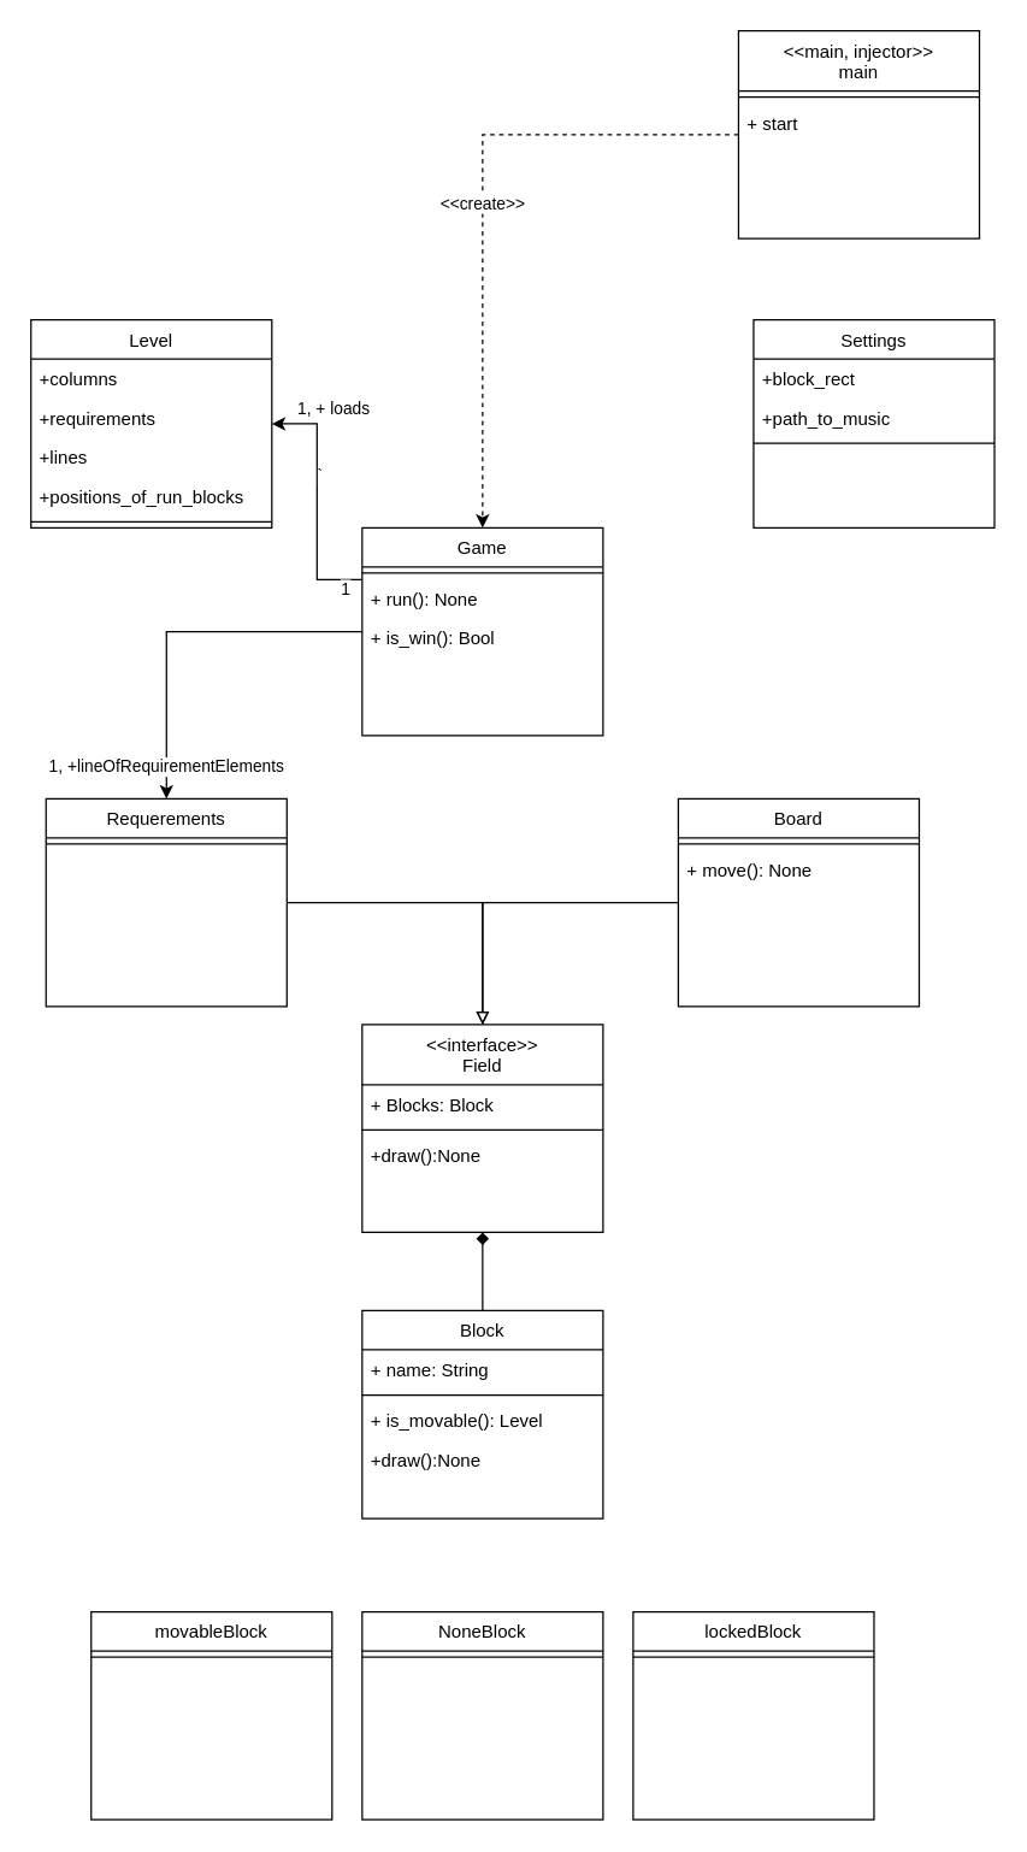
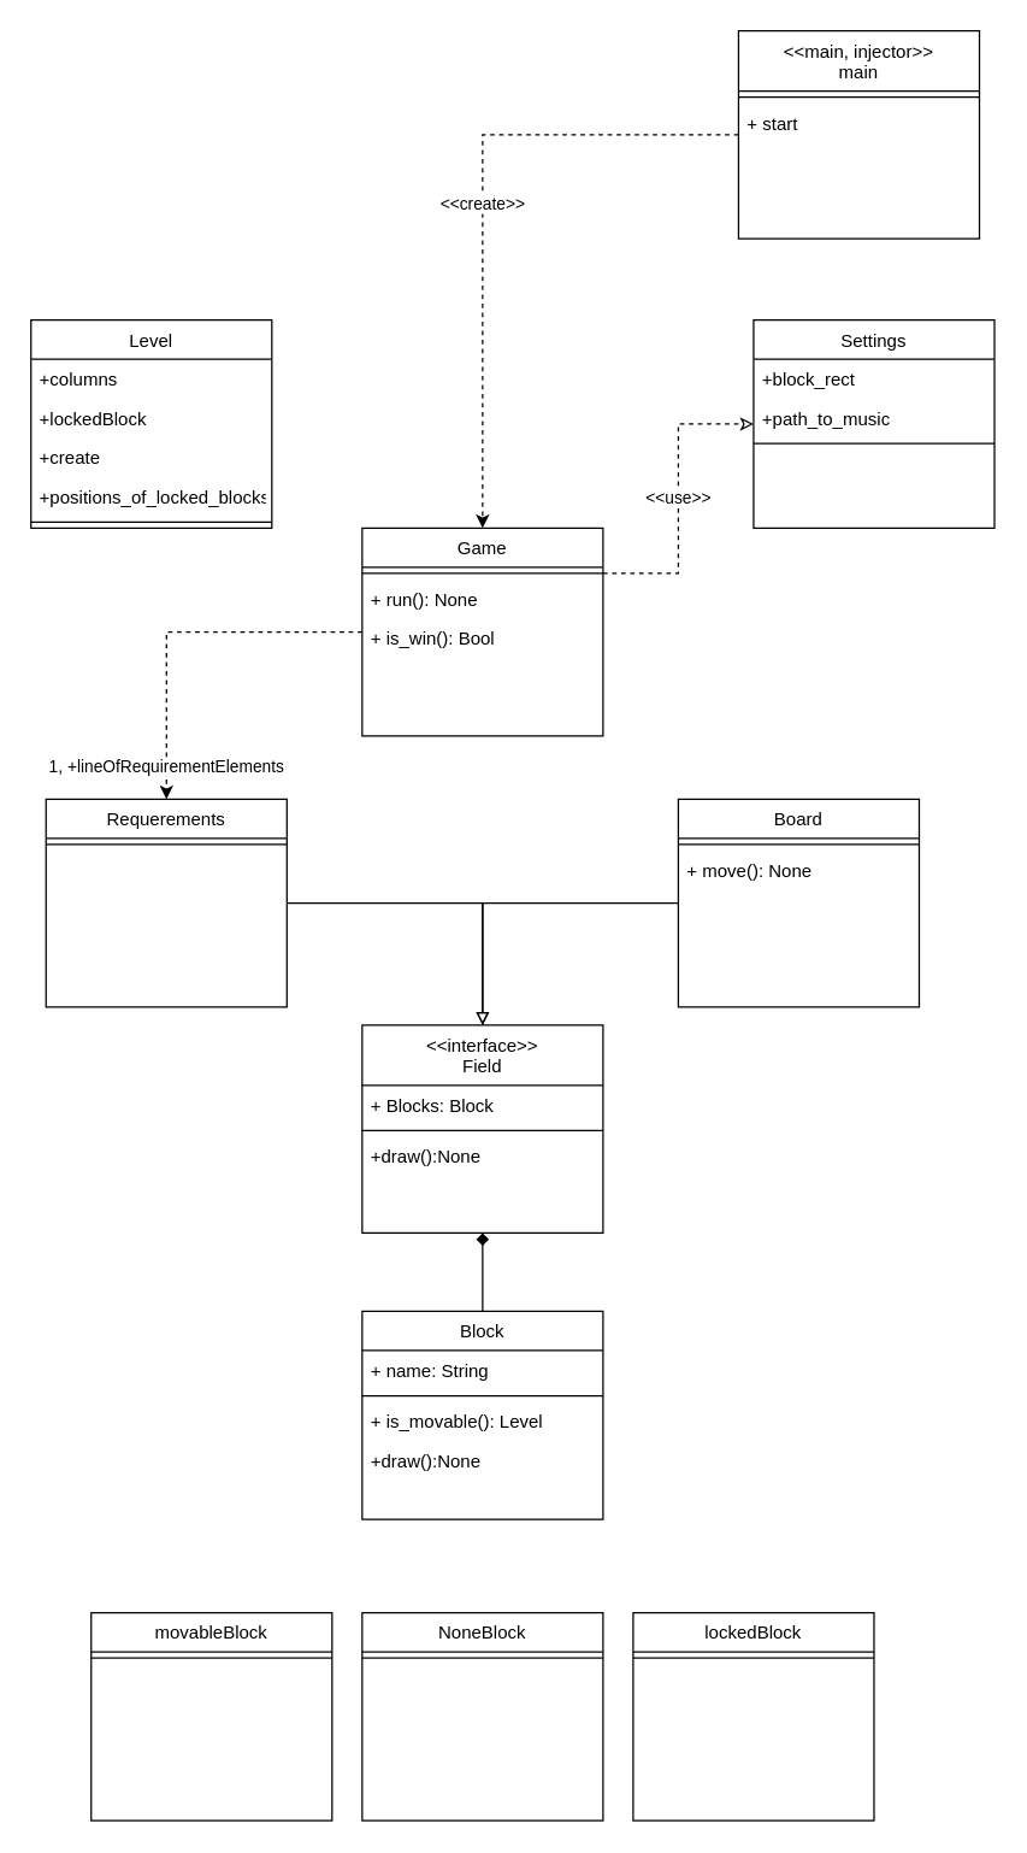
  <mxCell id="0" />
  <mxCell id="1" parent="0" />
  <mxCell id="2" style="edgeStyle=orthogonalEdgeStyle;rounded=0;orthogonalLoop=1;jettySize=auto;html=1;endArrow=diamond;endFill=1;" parent="1" source="3" target="19" edge="1"><mxGeometry relative="1" as="geometry" /></mxCell>
  <mxCell id="3" value="Block" style="swimlane;fontStyle=0;align=center;verticalAlign=top;childLayout=stackLayout;horizontal=1;startSize=26;horizontalStack=0;resizeParent=1;resizeLast=0;collapsible=1;marginBottom=0;rounded=0;shadow=0;strokeWidth=1;" parent="1" vertex="1"><mxGeometry x="240" y="870" width="160" height="138" as="geometry"><mxRectangle x="130" y="380" width="160" height="26" as="alternateBounds" /></mxGeometry></mxCell>
  <mxCell id="4" value="+ name: String" style="text;align=left;verticalAlign=top;spacingLeft=4;spacingRight=4;overflow=hidden;rotatable=0;points=[[0,0.5],[1,0.5]];portConstraint=eastwest;" parent="3" vertex="1"><mxGeometry y="26" width="160" height="26" as="geometry" /></mxCell>
  <mxCell id="5" value="" style="line;html=1;strokeWidth=1;align=left;verticalAlign=middle;spacingTop=-1;spacingLeft=3;spacingRight=3;rotatable=0;labelPosition=right;points=[];portConstraint=eastwest;" parent="3" vertex="1"><mxGeometry y="52" width="160" height="8" as="geometry" /></mxCell>
  <mxCell id="6" value="+ is_movable(): Level" style="text;align=left;verticalAlign=top;spacingLeft=4;spacingRight=4;overflow=hidden;rotatable=0;points=[[0,0.5],[1,0.5]];portConstraint=eastwest;" parent="3" vertex="1"><mxGeometry y="60" width="160" height="26" as="geometry" /></mxCell>
  <mxCell id="7" value="+draw():None" style="text;align=left;verticalAlign=top;spacingLeft=4;spacingRight=4;overflow=hidden;rotatable=0;points=[[0,0.5],[1,0.5]];portConstraint=eastwest;" parent="3" vertex="1"><mxGeometry y="86" width="160" height="26" as="geometry" /></mxCell>
  <mxCell id="8" value="&amp;lt;&amp;lt;create&amp;gt;&amp;gt;" style="edgeStyle=orthogonalEdgeStyle;rounded=0;orthogonalLoop=1;jettySize=auto;html=1;dashed=1;" parent="1" source="46" target="15" edge="1"><mxGeometry relative="1" as="geometry"><mxPoint x="320" y="200" as="sourcePoint" /></mxGeometry></mxCell>
- <mxCell id="9" style="edgeStyle=orthogonalEdgeStyle;rounded=0;orthogonalLoop=1;jettySize=auto;html=1;exitX=0;exitY=0.5;exitDx=0;exitDy=0;endArrow=classic;endFill=1;" parent="1" source="15" target="28" edge="1"><mxGeometry relative="1" as="geometry" /></mxCell>
+ <mxCell id="9" style="edgeStyle=orthogonalEdgeStyle;rounded=0;orthogonalLoop=1;jettySize=auto;html=1;exitX=0;exitY=0.5;exitDx=0;exitDy=0;endArrow=classic;endFill=1;dashed=1;" parent="1" source="15" target="28" edge="1"><mxGeometry relative="1" as="geometry" /></mxCell>
  <mxCell id="10" value="1, +lineOfRequirementElements" style="edgeLabel;html=1;align=center;verticalAlign=middle;resizable=0;points=[];" parent="9" vertex="1" connectable="0"><mxGeometry x="0.817" y="-1" relative="1" as="geometry"><mxPoint as="offset" /></mxGeometry></mxCell>
- <mxCell id="12" value="1" style="edgeStyle=orthogonalEdgeStyle;rounded=0;orthogonalLoop=1;jettySize=auto;html=1;exitX=0;exitY=0.25;exitDx=0;exitDy=0;endArrow=classic;endFill=1;" parent="1" source="15" target="40" edge="1"><mxGeometry x="-0.861" y="6" relative="1" as="geometry"><mxPoint as="offset" /></mxGeometry></mxCell>
- <mxCell id="13" value="`" style="edgeLabel;html=1;align=center;verticalAlign=middle;resizable=0;points=[];" parent="12" connectable="0" vertex="1"><mxGeometry x="0.217" y="-1" relative="1" as="geometry"><mxPoint as="offset" /></mxGeometry></mxCell>
- <mxCell id="14" value="1, + loads" style="edgeLabel;html=1;align=center;verticalAlign=middle;resizable=0;points=[];" parent="12" vertex="1" connectable="0"><mxGeometry x="0.596" y="2" relative="1" as="geometry"><mxPoint x="12" y="-14" as="offset" /></mxGeometry></mxCell>
+ <mxCell id="11" value="&amp;lt;&amp;lt;use&amp;gt;&amp;gt;" style="edgeStyle=orthogonalEdgeStyle;rounded=0;orthogonalLoop=1;jettySize=auto;html=1;endArrow=classic;endFill=0;dashed=1;" parent="1" source="15" target="36" edge="1"><mxGeometry relative="1" as="geometry"><Array as="points"><mxPoint x="450" y="380" /><mxPoint x="450" y="281" /></Array><mxPoint x="415" y="150" as="sourcePoint" /></mxGeometry></mxCell>
  <mxCell id="15" value="Game" style="swimlane;fontStyle=0;align=center;verticalAlign=top;childLayout=stackLayout;horizontal=1;startSize=26;horizontalStack=0;resizeParent=1;resizeLast=0;collapsible=1;marginBottom=0;rounded=0;shadow=0;strokeWidth=1;" parent="1" vertex="1"><mxGeometry x="240" y="350" width="160" height="138" as="geometry"><mxRectangle x="130" y="380" width="160" height="26" as="alternateBounds" /></mxGeometry></mxCell>
  <mxCell id="16" value="" style="line;html=1;strokeWidth=1;align=left;verticalAlign=middle;spacingTop=-1;spacingLeft=3;spacingRight=3;rotatable=0;labelPosition=right;points=[];portConstraint=eastwest;" parent="15" vertex="1"><mxGeometry y="26" width="160" height="8" as="geometry" /></mxCell>
  <mxCell id="17" value="+ run(): None" style="text;align=left;verticalAlign=top;spacingLeft=4;spacingRight=4;overflow=hidden;rotatable=0;points=[[0,0.5],[1,0.5]];portConstraint=eastwest;" vertex="1" parent="15"><mxGeometry y="34" width="160" height="26" as="geometry" /></mxCell>
  <mxCell id="18" value="+ is_win(): Bool" style="text;align=left;verticalAlign=top;spacingLeft=4;spacingRight=4;overflow=hidden;rotatable=0;points=[[0,0.5],[1,0.5]];portConstraint=eastwest;" vertex="1" parent="15"><mxGeometry y="60" width="160" height="26" as="geometry" /></mxCell>
  <mxCell id="19" value="&lt;&lt;interface&gt;&gt;&#10;Field" style="swimlane;fontStyle=0;align=center;verticalAlign=top;childLayout=stackLayout;horizontal=1;startSize=40;horizontalStack=0;resizeParent=1;resizeLast=0;collapsible=1;marginBottom=0;rounded=0;shadow=0;strokeWidth=1;" parent="1" vertex="1"><mxGeometry x="240" y="680" width="160" height="138" as="geometry"><mxRectangle x="130" y="380" width="160" height="26" as="alternateBounds" /></mxGeometry></mxCell>
  <mxCell id="20" value="+ Blocks: Block" style="text;align=left;verticalAlign=top;spacingLeft=4;spacingRight=4;overflow=hidden;rotatable=0;points=[[0,0.5],[1,0.5]];portConstraint=eastwest;" parent="19" vertex="1"><mxGeometry y="40" width="160" height="26" as="geometry" /></mxCell>
  <mxCell id="21" value="" style="line;html=1;strokeWidth=1;align=left;verticalAlign=middle;spacingTop=-1;spacingLeft=3;spacingRight=3;rotatable=0;labelPosition=right;points=[];portConstraint=eastwest;" parent="19" vertex="1"><mxGeometry y="66" width="160" height="8" as="geometry" /></mxCell>
  <mxCell id="22" value="+draw():None" style="text;align=left;verticalAlign=top;spacingLeft=4;spacingRight=4;overflow=hidden;rotatable=0;points=[[0,0.5],[1,0.5]];portConstraint=eastwest;" parent="19" vertex="1"><mxGeometry y="74" width="160" height="26" as="geometry" /></mxCell>
  <mxCell id="23" value="lockedBlock" style="swimlane;fontStyle=0;align=center;verticalAlign=top;childLayout=stackLayout;horizontal=1;startSize=26;horizontalStack=0;resizeParent=1;resizeLast=0;collapsible=1;marginBottom=0;rounded=0;shadow=0;strokeWidth=1;" parent="1" vertex="1"><mxGeometry x="420" y="1070" width="160" height="138" as="geometry"><mxRectangle x="130" y="380" width="160" height="26" as="alternateBounds" /></mxGeometry></mxCell>
  <mxCell id="24" value="" style="line;html=1;strokeWidth=1;align=left;verticalAlign=middle;spacingTop=-1;spacingLeft=3;spacingRight=3;rotatable=0;labelPosition=right;points=[];portConstraint=eastwest;" parent="23" vertex="1"><mxGeometry y="26" width="160" height="8" as="geometry" /></mxCell>
  <mxCell id="25" value="movableBlock" style="swimlane;fontStyle=0;align=center;verticalAlign=top;childLayout=stackLayout;horizontal=1;startSize=26;horizontalStack=0;resizeParent=1;resizeLast=0;collapsible=1;marginBottom=0;rounded=0;shadow=0;strokeWidth=1;" parent="1" vertex="1"><mxGeometry x="60" y="1070" width="160" height="138" as="geometry"><mxRectangle x="130" y="380" width="160" height="26" as="alternateBounds" /></mxGeometry></mxCell>
  <mxCell id="26" value="" style="line;html=1;strokeWidth=1;align=left;verticalAlign=middle;spacingTop=-1;spacingLeft=3;spacingRight=3;rotatable=0;labelPosition=right;points=[];portConstraint=eastwest;" parent="25" vertex="1"><mxGeometry y="26" width="160" height="8" as="geometry" /></mxCell>
  <mxCell id="27" style="edgeStyle=orthogonalEdgeStyle;rounded=0;orthogonalLoop=1;jettySize=auto;html=1;endArrow=block;endFill=0;" parent="1" source="28" target="19" edge="1"><mxGeometry relative="1" as="geometry" /></mxCell>
  <mxCell id="28" value="Requerements" style="swimlane;fontStyle=0;align=center;verticalAlign=top;childLayout=stackLayout;horizontal=1;startSize=26;horizontalStack=0;resizeParent=1;resizeLast=0;collapsible=1;marginBottom=0;rounded=0;shadow=0;strokeWidth=1;" parent="1" vertex="1"><mxGeometry x="30" y="530" width="160" height="138" as="geometry"><mxRectangle x="130" y="380" width="160" height="26" as="alternateBounds" /></mxGeometry></mxCell>
  <mxCell id="29" value="" style="line;html=1;strokeWidth=1;align=left;verticalAlign=middle;spacingTop=-1;spacingLeft=3;spacingRight=3;rotatable=0;labelPosition=right;points=[];portConstraint=eastwest;" parent="28" vertex="1"><mxGeometry y="26" width="160" height="8" as="geometry" /></mxCell>
  <mxCell id="30" value="Board" style="swimlane;fontStyle=0;align=center;verticalAlign=top;childLayout=stackLayout;horizontal=1;startSize=26;horizontalStack=0;resizeParent=1;resizeLast=0;collapsible=1;marginBottom=0;rounded=0;shadow=0;strokeWidth=1;" parent="1" vertex="1"><mxGeometry x="450" y="530" width="160" height="138" as="geometry"><mxRectangle x="130" y="380" width="160" height="26" as="alternateBounds" /></mxGeometry></mxCell>
  <mxCell id="31" value="" style="line;html=1;strokeWidth=1;align=left;verticalAlign=middle;spacingTop=-1;spacingLeft=3;spacingRight=3;rotatable=0;labelPosition=right;points=[];portConstraint=eastwest;" parent="30" vertex="1"><mxGeometry y="26" width="160" height="8" as="geometry" /></mxCell>
  <mxCell id="32" value="+ move(): None" style="text;align=left;verticalAlign=top;spacingLeft=4;spacingRight=4;overflow=hidden;rotatable=0;points=[[0,0.5],[1,0.5]];portConstraint=eastwest;" parent="30" vertex="1"><mxGeometry y="34" width="160" height="26" as="geometry" /></mxCell>
  <mxCell id="33" style="edgeStyle=orthogonalEdgeStyle;rounded=0;orthogonalLoop=1;jettySize=auto;html=1;endArrow=block;endFill=0;" parent="1" source="30" target="19" edge="1"><mxGeometry relative="1" as="geometry" /></mxCell>
  <mxCell id="34" value="NoneBlock" style="swimlane;fontStyle=0;align=center;verticalAlign=top;childLayout=stackLayout;horizontal=1;startSize=26;horizontalStack=0;resizeParent=1;resizeLast=0;collapsible=1;marginBottom=0;rounded=0;shadow=0;strokeWidth=1;" parent="1" vertex="1"><mxGeometry x="240" y="1070" width="160" height="138" as="geometry"><mxRectangle x="130" y="380" width="160" height="26" as="alternateBounds" /></mxGeometry></mxCell>
  <mxCell id="35" value="" style="line;html=1;strokeWidth=1;align=left;verticalAlign=middle;spacingTop=-1;spacingLeft=3;spacingRight=3;rotatable=0;labelPosition=right;points=[];portConstraint=eastwest;" parent="34" vertex="1"><mxGeometry y="26" width="160" height="8" as="geometry" /></mxCell>
  <mxCell id="36" value="Settings" style="swimlane;fontStyle=0;align=center;verticalAlign=top;childLayout=stackLayout;horizontal=1;startSize=26;horizontalStack=0;resizeParent=1;resizeLast=0;collapsible=1;marginBottom=0;rounded=0;shadow=0;strokeWidth=1;" parent="1" vertex="1"><mxGeometry x="500" y="212" width="160" height="138" as="geometry"><mxRectangle x="130" y="380" width="160" height="26" as="alternateBounds" /></mxGeometry></mxCell>
  <mxCell id="37" value="+block_rect" style="text;align=left;verticalAlign=top;spacingLeft=4;spacingRight=4;overflow=hidden;rotatable=0;points=[[0,0.5],[1,0.5]];portConstraint=eastwest;" parent="36" vertex="1"><mxGeometry y="26" width="160" height="26" as="geometry" /></mxCell>
  <mxCell id="38" value="+path_to_music" style="text;align=left;verticalAlign=top;spacingLeft=4;spacingRight=4;overflow=hidden;rotatable=0;points=[[0,0.5],[1,0.5]];portConstraint=eastwest;" vertex="1" parent="36"><mxGeometry y="52" width="160" height="26" as="geometry" /></mxCell>
  <mxCell id="39" value="" style="line;html=1;strokeWidth=1;align=left;verticalAlign=middle;spacingTop=-1;spacingLeft=3;spacingRight=3;rotatable=0;labelPosition=right;points=[];portConstraint=eastwest;" parent="36" vertex="1"><mxGeometry y="78" width="160" height="8" as="geometry" /></mxCell>
  <mxCell id="40" value="Level" style="swimlane;fontStyle=0;align=center;verticalAlign=top;childLayout=stackLayout;horizontal=1;startSize=26;horizontalStack=0;resizeParent=1;resizeLast=0;collapsible=1;marginBottom=0;rounded=0;shadow=0;strokeWidth=1;" parent="1" vertex="1"><mxGeometry y="212" width="160" height="138" as="geometry" x="20"><mxRectangle x="130" y="380" width="160" height="26" as="alternateBounds" /></mxGeometry></mxCell>
  <mxCell id="41" value="+columns" style="text;align=left;verticalAlign=top;spacingLeft=4;spacingRight=4;overflow=hidden;rotatable=0;points=[[0,0.5],[1,0.5]];portConstraint=eastwest;" parent="40" vertex="1"><mxGeometry y="26" width="160" height="26" as="geometry" /></mxCell>
- <mxCell id="42" value="+requirements" style="text;align=left;verticalAlign=top;spacingLeft=4;spacingRight=4;overflow=hidden;rotatable=0;points=[[0,0.5],[1,0.5]];portConstraint=eastwest;" parent="40" vertex="1"><mxGeometry y="52" width="160" height="26" as="geometry" /></mxCell>
- <mxCell id="43" value="+lines" style="text;align=left;verticalAlign=top;spacingLeft=4;spacingRight=4;overflow=hidden;rotatable=0;points=[[0,0.5],[1,0.5]];portConstraint=eastwest;" parent="40" vertex="1"><mxGeometry y="78" width="160" height="26" as="geometry" /></mxCell>
- <mxCell id="44" value="+positions_of_run_blocks" style="text;align=left;verticalAlign=top;spacingLeft=4;spacingRight=4;overflow=hidden;rotatable=0;points=[[0,0.5],[1,0.5]];portConstraint=eastwest;" vertex="1" parent="40"><mxGeometry y="104" width="160" height="26" as="geometry" /></mxCell>
+ <mxCell id="42" value="+lockedBlock" style="text;align=left;verticalAlign=top;spacingLeft=4;spacingRight=4;overflow=hidden;rotatable=0;points=[[0,0.5],[1,0.5]];portConstraint=eastwest;" parent="40" vertex="1"><mxGeometry y="52" width="160" height="26" as="geometry" /></mxCell>
+ <mxCell id="43" value="+create" style="text;align=left;verticalAlign=top;spacingLeft=4;spacingRight=4;overflow=hidden;rotatable=0;points=[[0,0.5],[1,0.5]];portConstraint=eastwest;" parent="40" vertex="1"><mxGeometry y="78" width="160" height="26" as="geometry" /></mxCell>
+ <mxCell id="44" value="+positions_of_locked_blocks" style="text;align=left;verticalAlign=top;spacingLeft=4;spacingRight=4;overflow=hidden;rotatable=0;points=[[0,0.5],[1,0.5]];portConstraint=eastwest;" vertex="1" parent="40"><mxGeometry y="104" width="160" height="26" as="geometry" /></mxCell>
  <mxCell id="45" value="" style="line;html=1;strokeWidth=1;align=left;verticalAlign=middle;spacingTop=-1;spacingLeft=3;spacingRight=3;rotatable=0;labelPosition=right;points=[];portConstraint=eastwest;" parent="40" vertex="1"><mxGeometry y="130" width="160" height="8" as="geometry" /></mxCell>
  <mxCell id="46" value="&lt;&lt;main, injector&gt;&gt;&#10;main" style="swimlane;fontStyle=0;align=center;verticalAlign=top;childLayout=stackLayout;horizontal=1;startSize=40;horizontalStack=0;resizeParent=1;resizeLast=0;collapsible=1;marginBottom=0;rounded=0;shadow=0;strokeWidth=1;" parent="1" vertex="1"><mxGeometry x="490" y="20" width="160" height="138" as="geometry"><mxRectangle x="130" y="380" width="160" height="26" as="alternateBounds" /></mxGeometry></mxCell>
  <mxCell id="47" value="" style="line;html=1;strokeWidth=1;align=left;verticalAlign=middle;spacingTop=-1;spacingLeft=3;spacingRight=3;rotatable=0;labelPosition=right;points=[];portConstraint=eastwest;" parent="46" vertex="1"><mxGeometry y="40" width="160" height="8" as="geometry" /></mxCell>
  <mxCell id="48" value="+ start" style="text;align=left;verticalAlign=top;spacingLeft=4;spacingRight=4;overflow=hidden;rotatable=0;points=[[0,0.5],[1,0.5]];portConstraint=eastwest;" parent="46" vertex="1"><mxGeometry y="48" width="160" height="26" as="geometry" /></mxCell>
